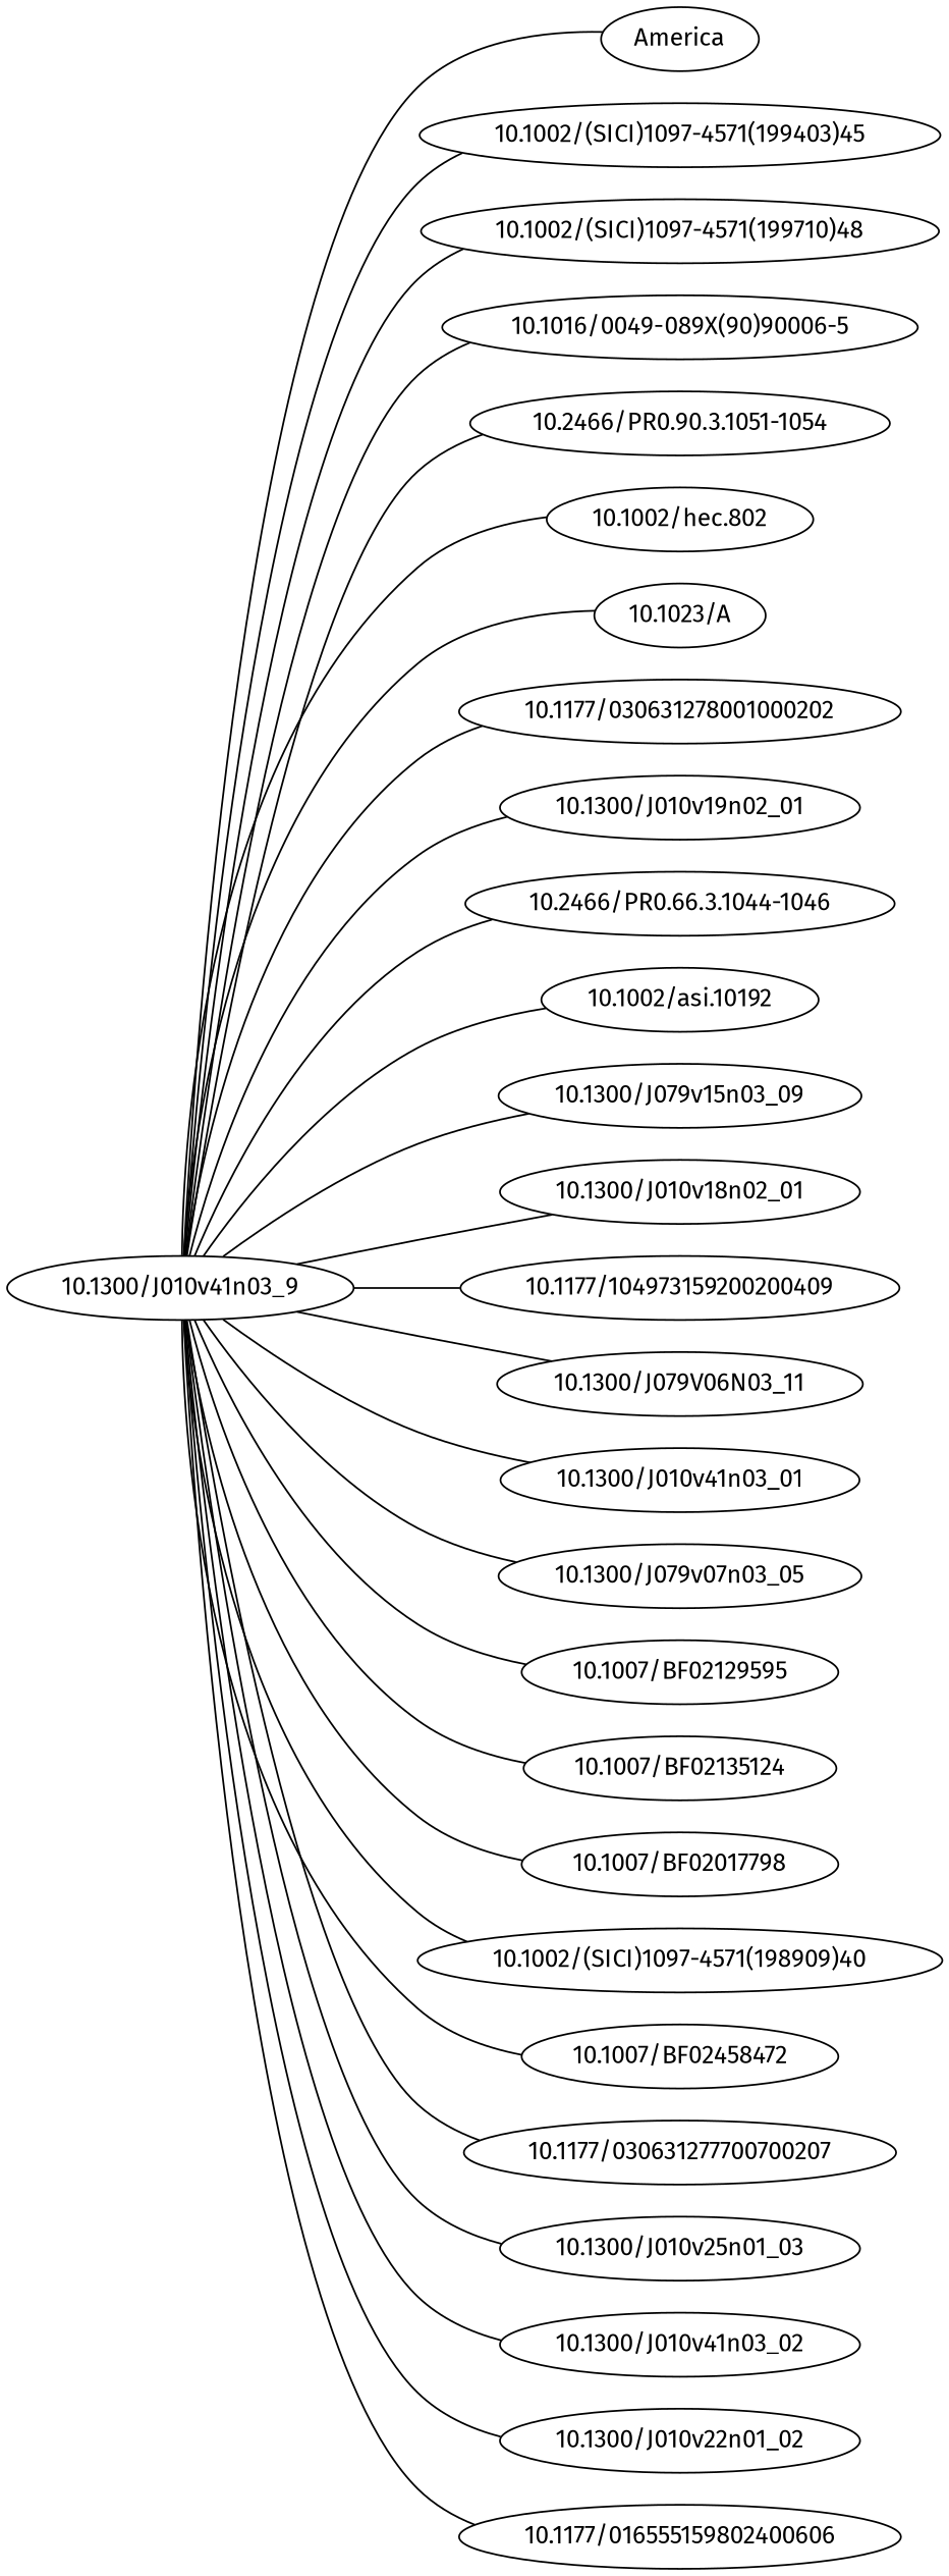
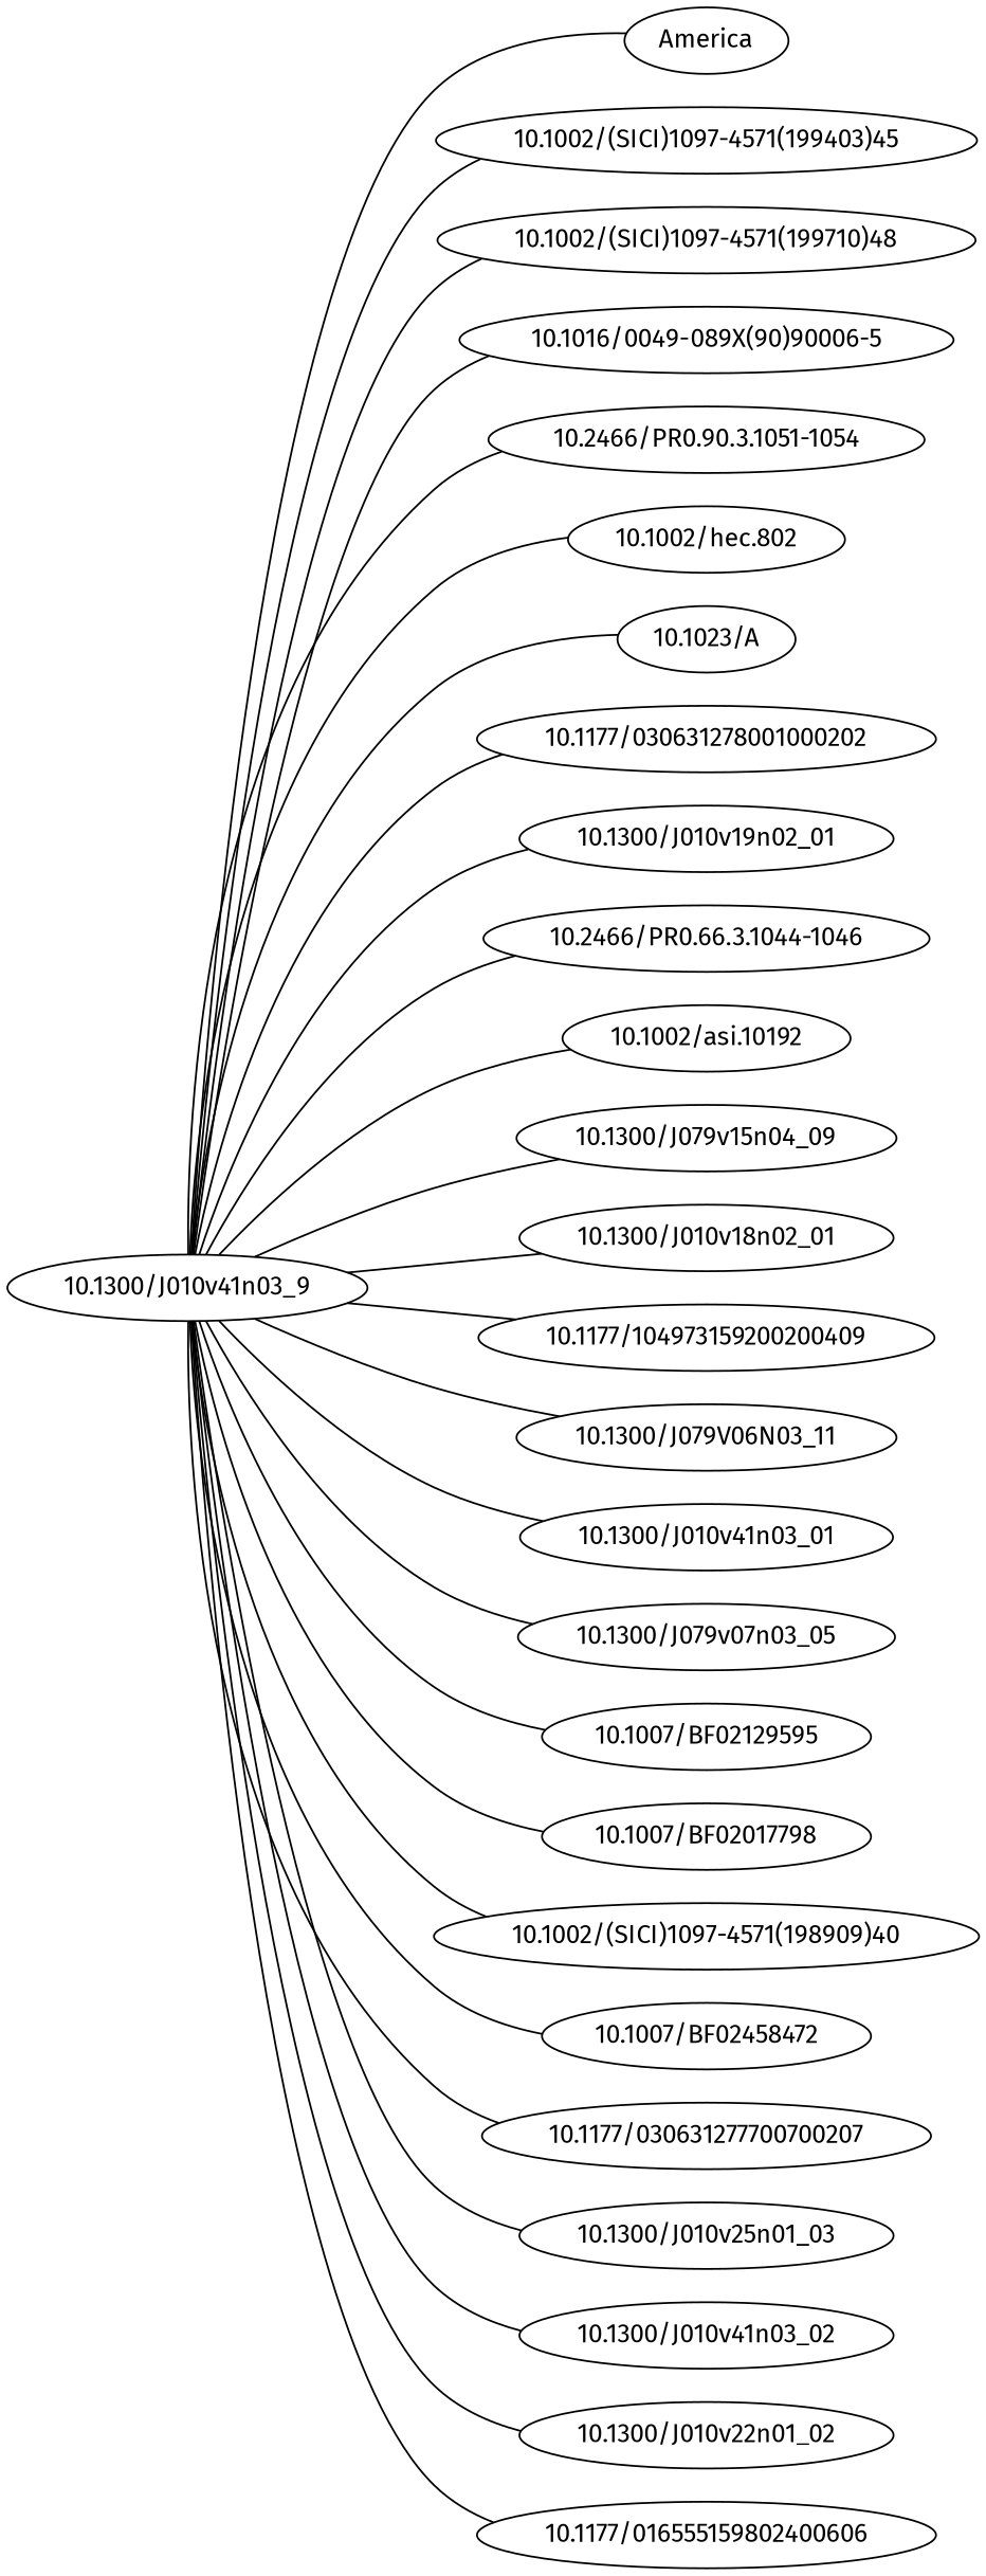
  strict graph {
    fontname="Fira Sans"
    rankdir=LR
    node [fontname="Fira Sans"]
    edge [fontname="Fira Sans"]
    n1 [label="10.1300/J010v41n03_9"]
    America
    "10.1002/(SICI)1097-4571(199403)45"
    "10.1002/(SICI)1097-4571(199710)48"
    "10.1016/0049-089X(90)90006-5"
    "10.2466/PR0.90.3.1051-1054"
    "10.1002/hec.802"
    "10.1023/A"
    "10.1177/030631278001000202"
    "10.1300/J010v19n02\_01"
    "10.2466/PR0.66.3.1044-1046"
    "10.1002/asi.10192"
-   "10.1300/J079v15n03\_09"
+   "10.1300/J079v15n03\_09" [label="10.1300/J079v15n04_09"]
    "10.1300/J010v18n02\_01"
    "10.1177/104973159200200409"
    "10.1300/J079V06N03\_11"
    "10.1300/J010v41n03\_01"
    "10.1300/J079v07n03\_05"
    "10.1007/BF02129595"
-   "10.1007/BF02135124"
    n21 [label="10.1007/BF02017798"]
    "10.1002/(SICI)1097-4571(198909)40"
    "10.1007/BF02458472"
    "10.1177/030631277700700207"
    "10.1300/J010v25n01\_03"
    "10.1300/J010v41n03\_02"
    "10.1300/J010v22n01\_02"
    "10.1177/016555159802400606"
    n1 -- America
    n1 -- "10.1002/(SICI)1097-4571(199403)45"
    n1 -- "10.1002/(SICI)1097-4571(199710)48"
    n1 -- "10.1016/0049-089X(90)90006-5"
    n1 -- "10.2466/PR0.90.3.1051-1054"
    n1 -- "10.1002/hec.802"
    n1 -- "10.1023/A"
    n1 -- "10.1177/030631278001000202"
    n1 -- "10.1300/J010v19n02\_01"
    n1 -- "10.2466/PR0.66.3.1044-1046"
    n1 -- "10.1002/asi.10192"
    n1 -- "10.1300/J079v15n03\_09"
    n1 -- "10.1300/J010v18n02\_01"
    n1 -- "10.1177/104973159200200409"
    n1 -- "10.1300/J079V06N03\_11"
    n1 -- "10.1300/J010v41n03\_01"
    n1 -- "10.1300/J079v07n03\_05"
    n1 -- "10.1007/BF02129595"
-   n1 -- "10.1007/BF02135124"
    n1 -- n21
    n1 -- "10.1002/(SICI)1097-4571(198909)40"
    n1 -- "10.1007/BF02458472"
    n1 -- "10.1177/030631277700700207"
    n1 -- "10.1300/J010v25n01\_03"
    n1 -- "10.1300/J010v41n03\_02"
    n1 -- "10.1300/J010v22n01\_02"
    n1 -- "10.1177/016555159802400606"
  }
